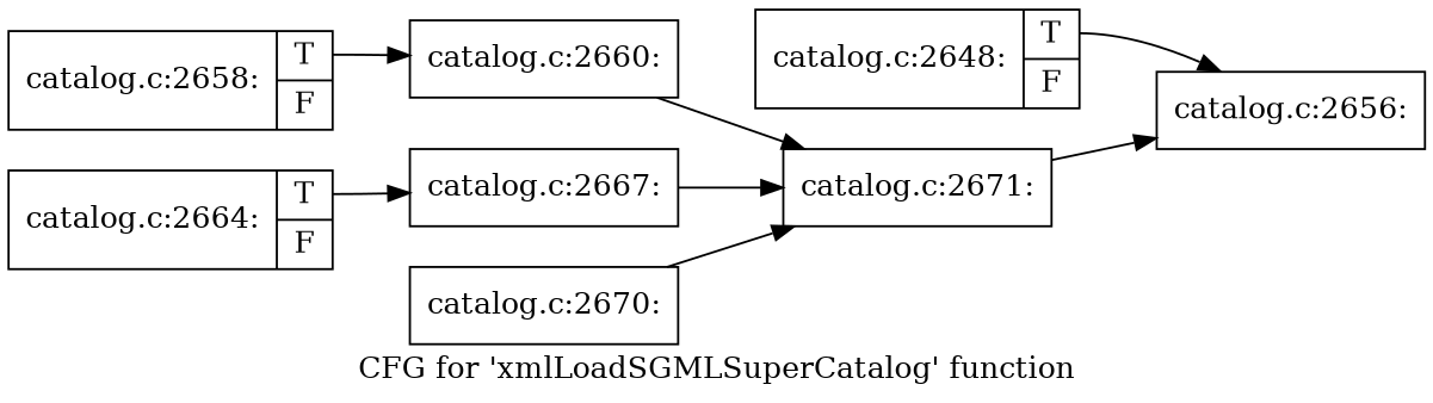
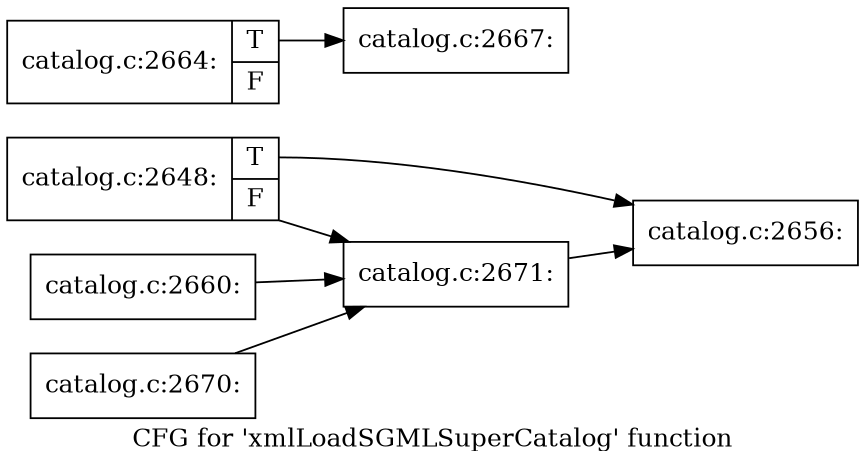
  digraph {
    label="CFG for 'xmlLoadSGMLSuperCatalog' function"
    rankdir=LR
    node [shape=record]
    n1 [label="{catalog.c:2648:|{<s0>T|<s1>F}}"]
    n2 [label="{catalog.c:2656:}"]
-   n3 [label="{catalog.c:2658:|{<s0>T|<s1>F}}"]
    n4 [label="{catalog.c:2660:}"]
    n5 [label="{catalog.c:2671:}"]
    n6 [label="{catalog.c:2664:|{<s0>T|<s1>F}}"]
    n7 [label="{catalog.c:2667:}"]
    n8 [label="{catalog.c:2670:}"]
    n1 -> n2 [tailport=s0]
-   n3 -> n4 [tailport=s0]
    n4 -> n5
    n5 -> n2
    n6 -> n7 [tailport=s0]
-   n7 -> n5
+   n1 -> n5
    n8 -> n5
  }
